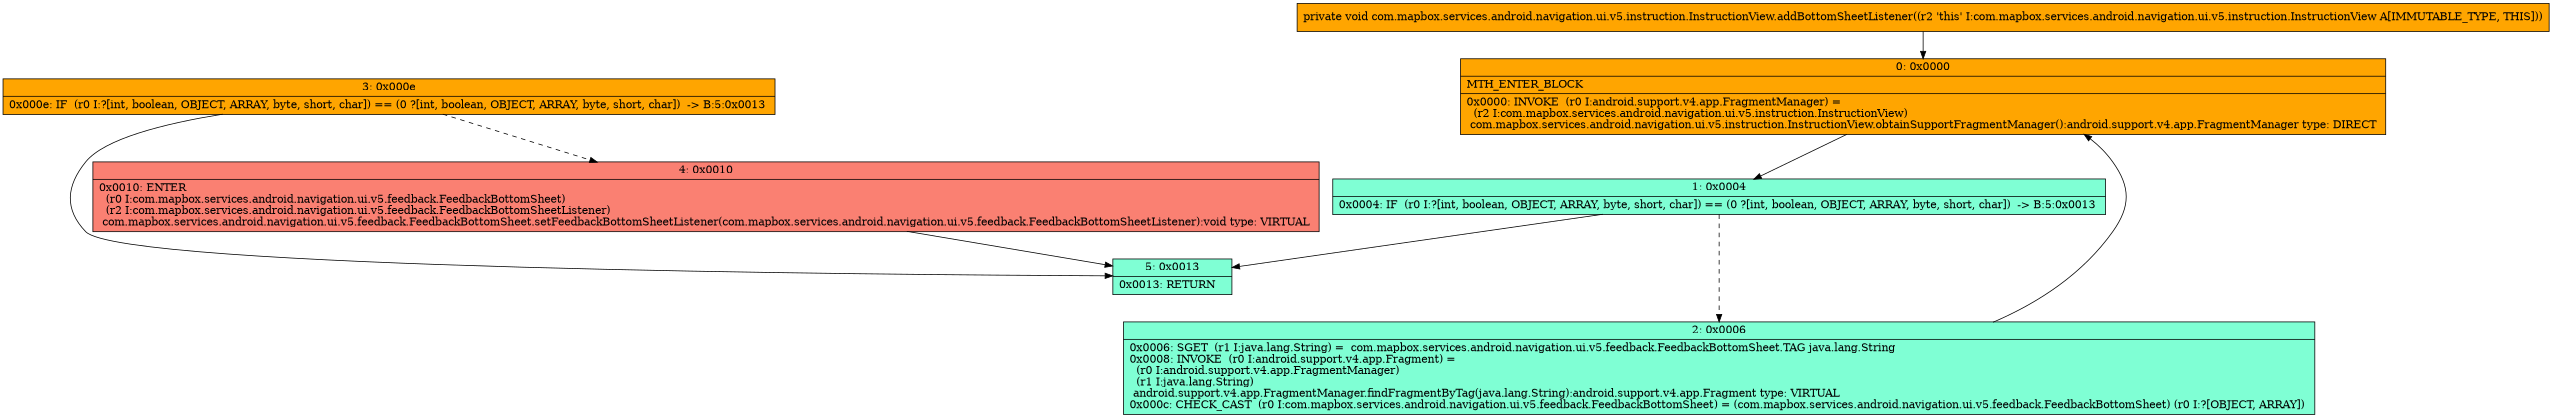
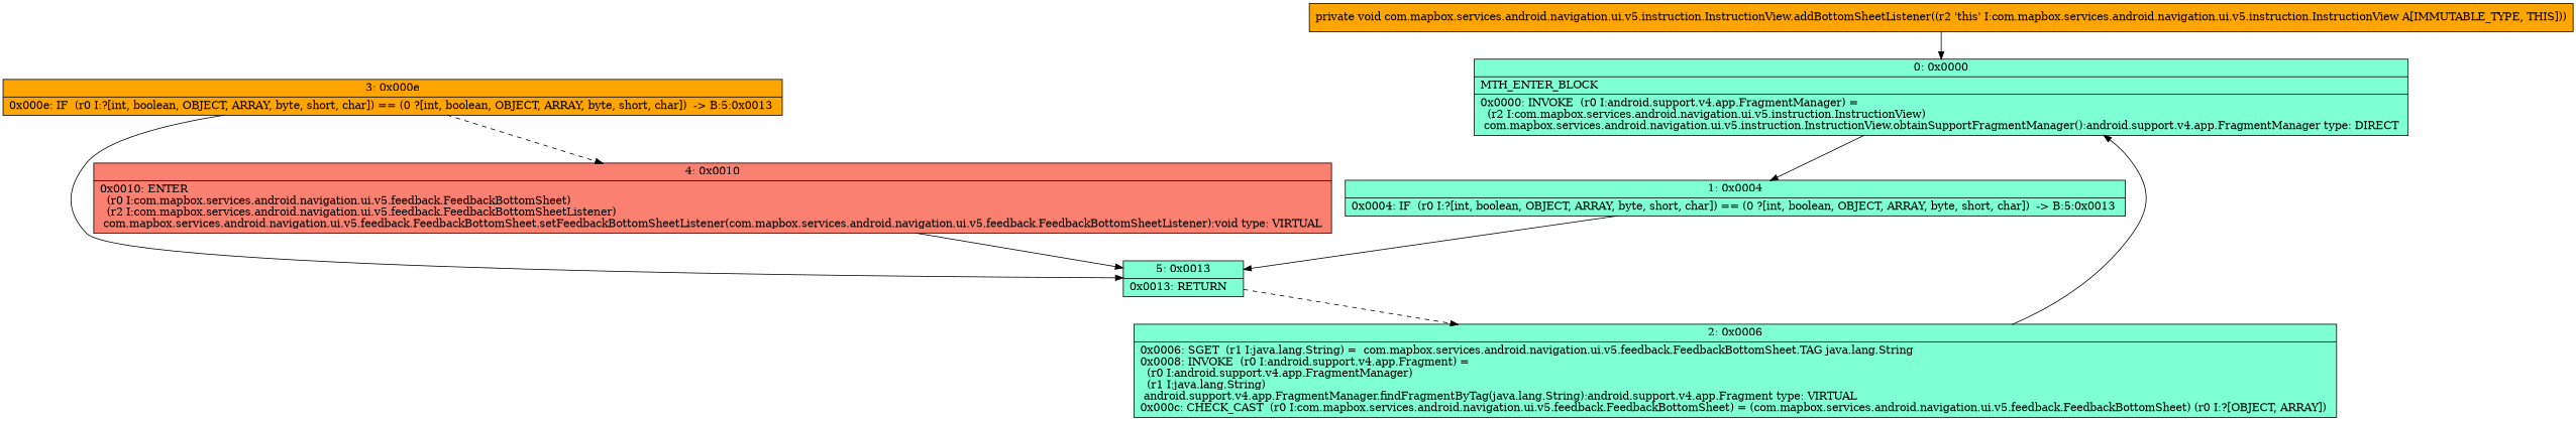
  digraph {
    node [fillcolor=orange shape=record style=filled]
-   n1 [label="{0\:\ 0x0000|MTH_ENTER_BLOCK\l|0x0000: INVOKE  (r0 I:android.support.v4.app.FragmentManager) = \l  (r2 I:com.mapbox.services.android.navigation.ui.v5.instruction.InstructionView)\l com.mapbox.services.android.navigation.ui.v5.instruction.InstructionView.obtainSupportFragmentManager():android.support.v4.app.FragmentManager type: DIRECT \l}"]
+   n1 [fillcolor=aquamarine label="{0\:\ 0x0000|MTH_ENTER_BLOCK\l|0x0000: INVOKE  (r0 I:android.support.v4.app.FragmentManager) = \l  (r2 I:com.mapbox.services.android.navigation.ui.v5.instruction.InstructionView)\l com.mapbox.services.android.navigation.ui.v5.instruction.InstructionView.obtainSupportFragmentManager():android.support.v4.app.FragmentManager type: DIRECT \l}"]
    n2 [fillcolor=aquamarine label="{1\:\ 0x0004|0x0004: IF  (r0 I:?[int, boolean, OBJECT, ARRAY, byte, short, char]) == (0 ?[int, boolean, OBJECT, ARRAY, byte, short, char])  \-\> B:5:0x0013 \l}"]
    n3 [fillcolor=aquamarine label="{2\:\ 0x0006|0x0006: SGET  (r1 I:java.lang.String) =  com.mapbox.services.android.navigation.ui.v5.feedback.FeedbackBottomSheet.TAG java.lang.String \l0x0008: INVOKE  (r0 I:android.support.v4.app.Fragment) = \l  (r0 I:android.support.v4.app.FragmentManager)\l  (r1 I:java.lang.String)\l android.support.v4.app.FragmentManager.findFragmentByTag(java.lang.String):android.support.v4.app.Fragment type: VIRTUAL \l0x000c: CHECK_CAST  (r0 I:com.mapbox.services.android.navigation.ui.v5.feedback.FeedbackBottomSheet) = (com.mapbox.services.android.navigation.ui.v5.feedback.FeedbackBottomSheet) (r0 I:?[OBJECT, ARRAY]) \l}"]
    n4 [fillcolor=aquamarine label="{5\:\ 0x0013|0x0013: RETURN   \l}"]
    n5 [label="{3\:\ 0x000e|0x000e: IF  (r0 I:?[int, boolean, OBJECT, ARRAY, byte, short, char]) == (0 ?[int, boolean, OBJECT, ARRAY, byte, short, char])  \-\> B:5:0x0013 \l}"]
    n6 [fillcolor=salmon label="{4\:\ 0x0010|0x0010: ENTER  \l  (r0 I:com.mapbox.services.android.navigation.ui.v5.feedback.FeedbackBottomSheet)\l  (r2 I:com.mapbox.services.android.navigation.ui.v5.feedback.FeedbackBottomSheetListener)\l com.mapbox.services.android.navigation.ui.v5.feedback.FeedbackBottomSheet.setFeedbackBottomSheetListener(com.mapbox.services.android.navigation.ui.v5.feedback.FeedbackBottomSheetListener):void type: VIRTUAL \l}"]
    n7 [label="{private void com.mapbox.services.android.navigation.ui.v5.instruction.InstructionView.addBottomSheetListener((r2 'this' I:com.mapbox.services.android.navigation.ui.v5.instruction.InstructionView A[IMMUTABLE_TYPE, THIS])) }"]
    n1 -> n2
-   n2 -> n3 [style=dashed]
+   n4 -> n3 [style=dashed]
    n2 -> n4
    n3 -> n1
    n5 -> n4
    n5 -> n6 [style=dashed]
    n6 -> n4
    n7 -> n1
  }
